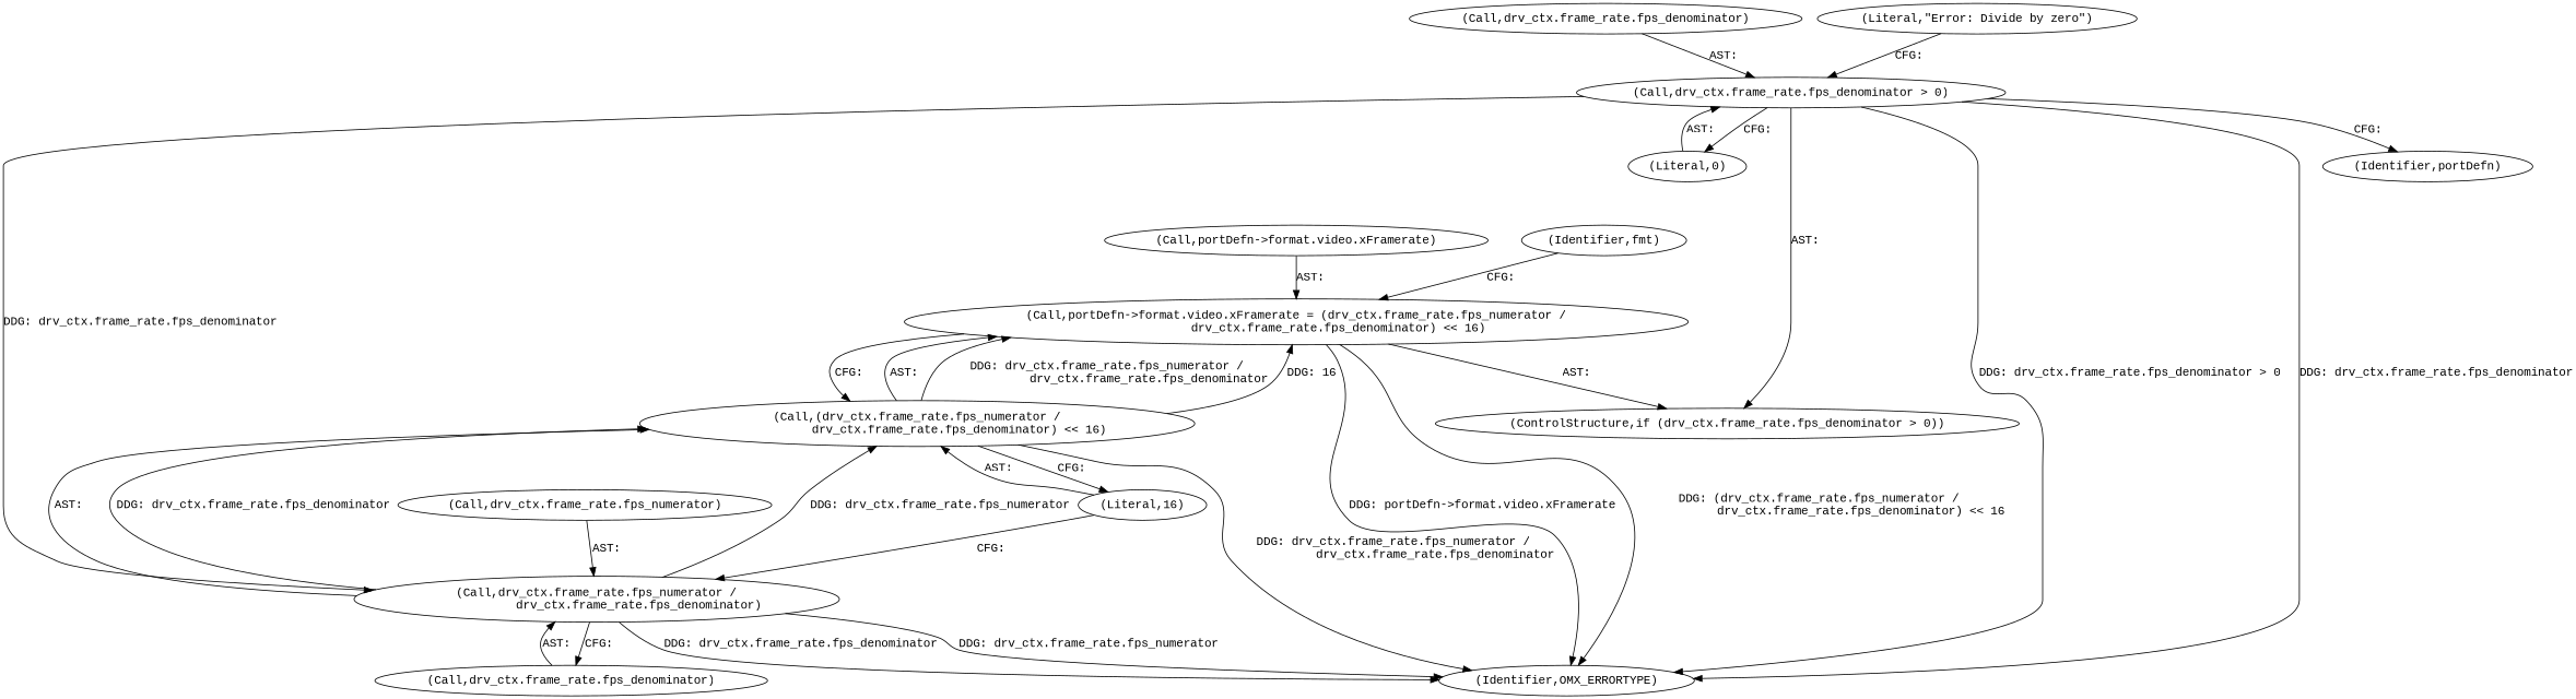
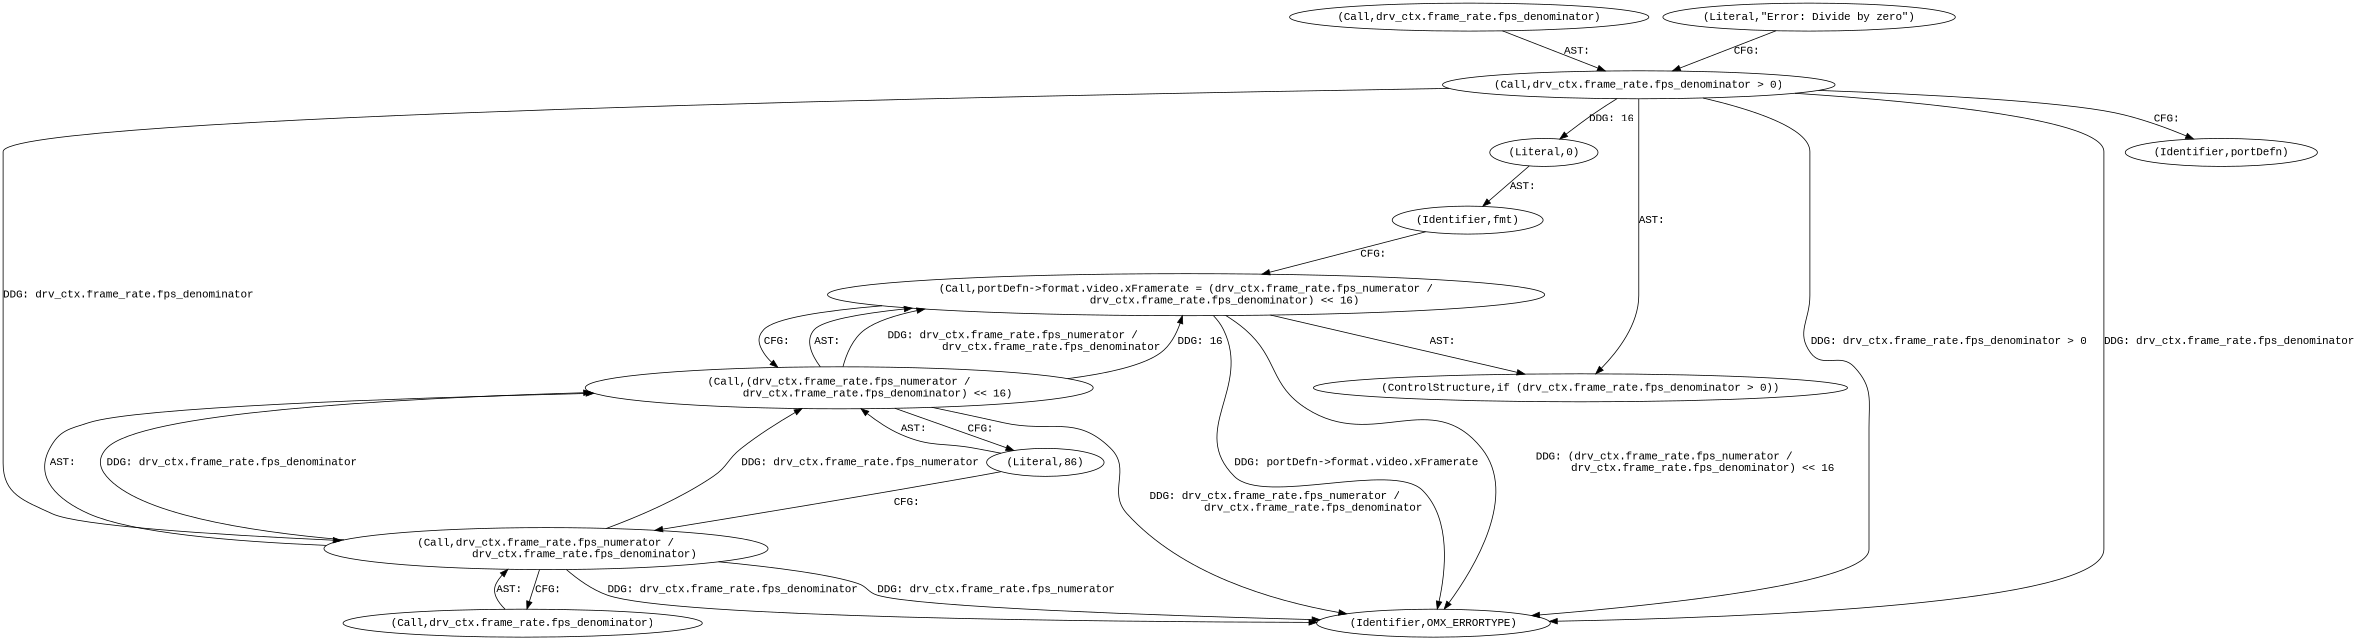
  digraph {
    fontname="Liberation Mono"
    node [fontname="Liberation Mono"]
    edge [fontname="Liberation Mono"]
    n1 [label="(Call,portDefn->format.video.xFramerate = (drv_ctx.frame_rate.fps_numerator /\n            drv_ctx.frame_rate.fps_denominator) << 16)"]
    n2 [label="(Call,(drv_ctx.frame_rate.fps_numerator /\n            drv_ctx.frame_rate.fps_denominator) << 16)"]
    n3 [label="(ControlStructure,if (drv_ctx.frame_rate.fps_denominator > 0))"]
    n4 [label="(Identifier,OMX_ERRORTYPE)"]
-   n5 [label="(Literal,16)"]
+   n5 [label="(Literal,86)"]
    n6 [label="(Call,drv_ctx.frame_rate.fps_numerator /\n            drv_ctx.frame_rate.fps_denominator)"]
    n7 [label="(Call,drv_ctx.frame_rate.fps_denominator)"]
    n8 [label="(Call,drv_ctx.frame_rate.fps_denominator > 0)"]
    n9 [label="(Literal,0)"]
    n10 [label="(Identifier,portDefn)"]
-   n11 [label="(Call,portDefn->format.video.xFramerate)"]
    n12 [label="(Call,drv_ctx.frame_rate.fps_denominator)"]
    n13 [label="(Identifier,fmt)"]
    n14 [label="(Literal,\"Error: Divide by zero\")"]
-   n15 [label="(Call,drv_ctx.frame_rate.fps_numerator)"]
    n1 -> n2 [label="CFG: "]
    n1 -> n3 [label="AST: "]
    n1 -> n4 [label="DDG: (drv_ctx.frame_rate.fps_numerator /\n            drv_ctx.frame_rate.fps_denominator) << 16"]
    n1 -> n4 [label="DDG: portDefn->format.video.xFramerate"]
    n2 -> n1 [label="AST: "]
    n2 -> n1 [label="DDG: drv_ctx.frame_rate.fps_numerator /\n            drv_ctx.frame_rate.fps_denominator"]
    n2 -> n1 [label="DDG: 16"]
    n2 -> n4 [label="DDG: drv_ctx.frame_rate.fps_numerator /\n            drv_ctx.frame_rate.fps_denominator"]
    n2 -> n5 [label="CFG: "]
    n5 -> n2 [label="AST: "]
    n5 -> n6 [label="CFG: "]
    n6 -> n2 [label="AST: "]
    n6 -> n2 [label="DDG: drv_ctx.frame_rate.fps_numerator"]
    n6 -> n2 [label="DDG: drv_ctx.frame_rate.fps_denominator"]
    n6 -> n4 [label="DDG: drv_ctx.frame_rate.fps_denominator"]
    n6 -> n4 [label="DDG: drv_ctx.frame_rate.fps_numerator"]
    n6 -> n7 [label="CFG: "]
    n7 -> n6 [label="AST: "]
    n8 -> n3 [label="AST: "]
    n8 -> n4 [label="DDG: drv_ctx.frame_rate.fps_denominator > 0"]
    n8 -> n4 [label="DDG: drv_ctx.frame_rate.fps_denominator"]
    n8 -> n6 [label="DDG: drv_ctx.frame_rate.fps_denominator"]
-   n8 -> n9 [label="CFG: "]
+   n8 -> n9 [label="DDG: 16"]
    n8 -> n10 [label="CFG: "]
-   n9 -> n8 [label="AST: "]
-   n11 -> n1 [label="AST: "]
+   n9 -> n13 [label="AST: "]
    n12 -> n8 [label="AST: "]
    n13 -> n1 [label="CFG: "]
    n14 -> n8 [label="CFG: "]
-   n15 -> n6 [label="AST: "]
  }
